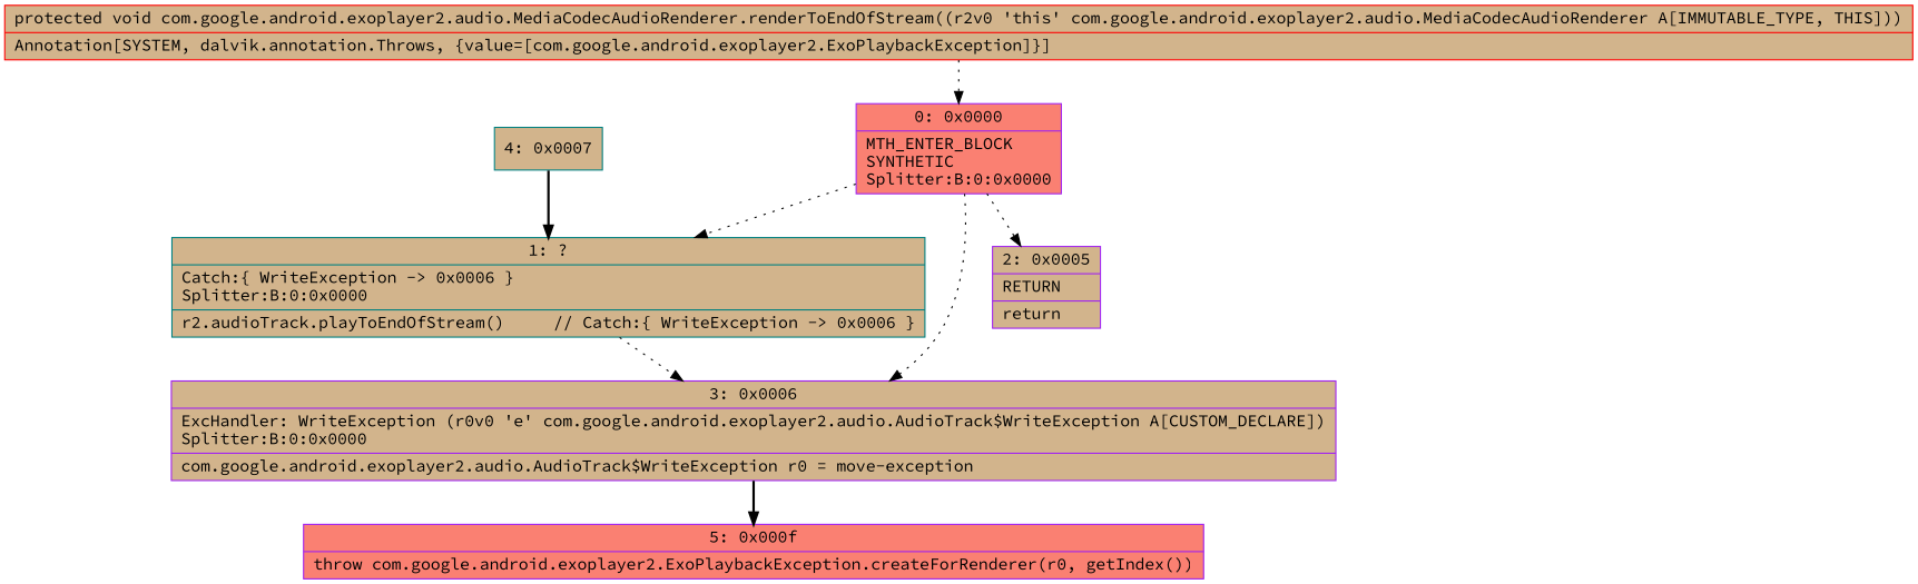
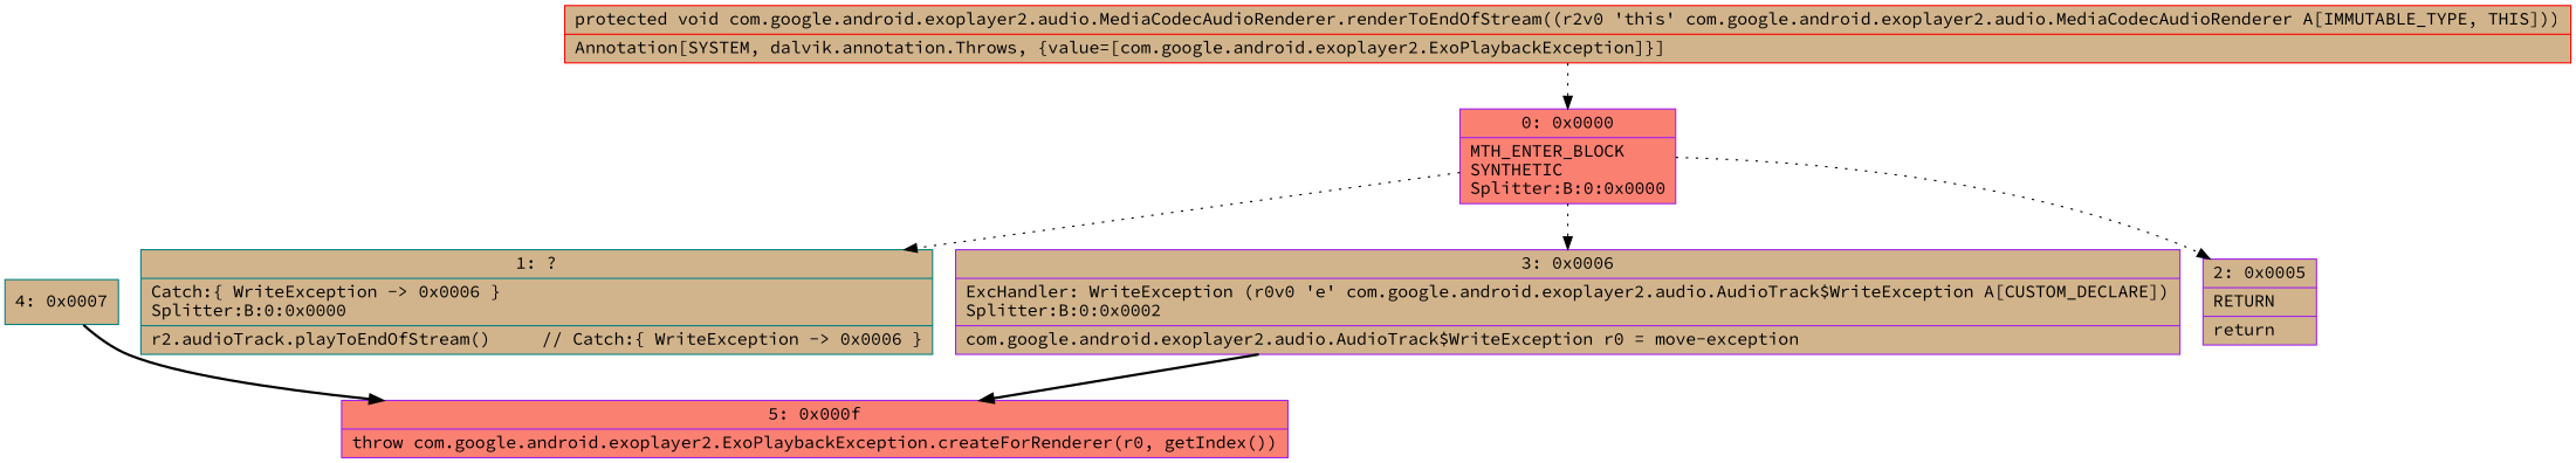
  digraph {
    fontname="Source Code Pro"
    node [color=purple fillcolor=tan fontname="Source Code Pro" shape=record style=filled]
    edge [fontname="Source Code Pro" style=dotted]
    n1 [fillcolor=salmon label="{0\:\ 0x0000|MTH_ENTER_BLOCK\lSYNTHETIC\lSplitter:B:0:0x0000\l}"]
    n2 [color=teal label="{1\:\ ?|Catch:\{ WriteException \-\> 0x0006 \}\lSplitter:B:0:0x0000\l|r2.audioTrack.playToEndOfStream()     \/\/ Catch:\{ WriteException \-\> 0x0006 \}\l}"]
-   n3 [label="{3\:\ 0x0006|ExcHandler: WriteException (r0v0 'e' com.google.android.exoplayer2.audio.AudioTrack$WriteException A[CUSTOM_DECLARE])\lSplitter:B:0:0x0000\l|com.google.android.exoplayer2.audio.AudioTrack$WriteException r0 = move\-exception\l}"]
+   n3 [label="{3\:\ 0x0006|ExcHandler: WriteException (r0v0 'e' com.google.android.exoplayer2.audio.AudioTrack$WriteException A[CUSTOM_DECLARE])\lSplitter:B:0:0x0002\l|com.google.android.exoplayer2.audio.AudioTrack$WriteException r0 = move\-exception\l}"]
    n4 [label="{2\:\ 0x0005|RETURN\l|return\l}"]
    n5 [fillcolor=salmon label="{5\:\ 0x000f|throw com.google.android.exoplayer2.ExoPlaybackException.createForRenderer(r0, getIndex())\l}"]
    n6 [color=teal label="{4\:\ 0x0007}"]
    n7 [color=red label="{protected void com.google.android.exoplayer2.audio.MediaCodecAudioRenderer.renderToEndOfStream((r2v0 'this' com.google.android.exoplayer2.audio.MediaCodecAudioRenderer A[IMMUTABLE_TYPE, THIS]))  | Annotation[SYSTEM, dalvik.annotation.Throws, \{value=[com.google.android.exoplayer2.ExoPlaybackException]\}]\l}"]
    n1 -> n2
    n1 -> n3
    n1 -> n4
-   n2 -> n3
    n3 -> n5 [style=bold]
-   n6 -> n2 [style=bold]
+   n6 -> n5 [style=bold]
    n7 -> n1
  }
